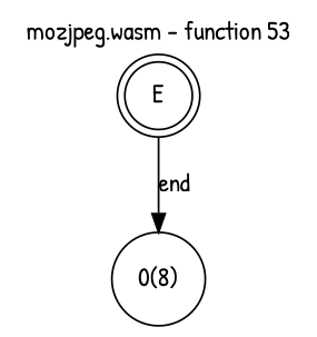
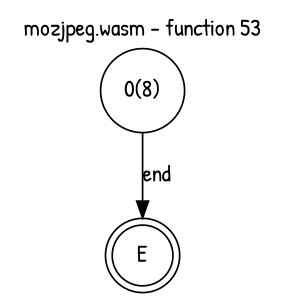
  digraph {
    label="mozjpeg.wasm - function 53"
    labelfontcolor=black
    labelfontname=Helvetica
    labelfontsize=16
    labelloc=t
    fontname="Patrick Hand"
    node [fontname="Patrick Hand"]
    E [shape=doublecircle]
    n2 [fontcolor=black label="0(8)" shape=circle]
-   E -> n2 [label=end fontname="Patrick Hand"]
+   n2 -> E [label=end fontname="Patrick Hand"]
  }
